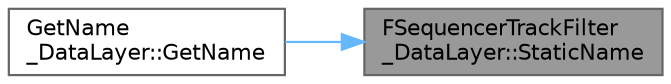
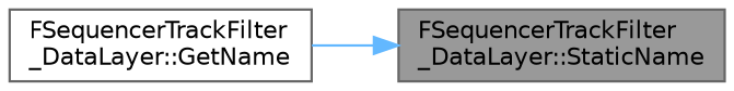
  digraph {
    rankdir=RL
    node [fontname=Helvetica fontsize=10 shape=box style=filled]
    n1 [color=gray40 fillcolor=grey60 fontcolor=black height=0.2 label="FSequencerTrackFilter\l_DataLayer::StaticName" width=0.4]
-   n2 [color=grey40 fillcolor=white height=0.2 label="GetName\l_DataLayer::GetName" width=0.4]
+   n2 [color=grey40 fillcolor=white height=0.2 label="FSequencerTrackFilter\l_DataLayer::GetName" width=0.4]
    n1 -> n2 [color=steelblue1 dir=back fontname=Helvetica fontsize=10 labelfontname=Helvetica labelfontsize=10 style=solid]
  }
